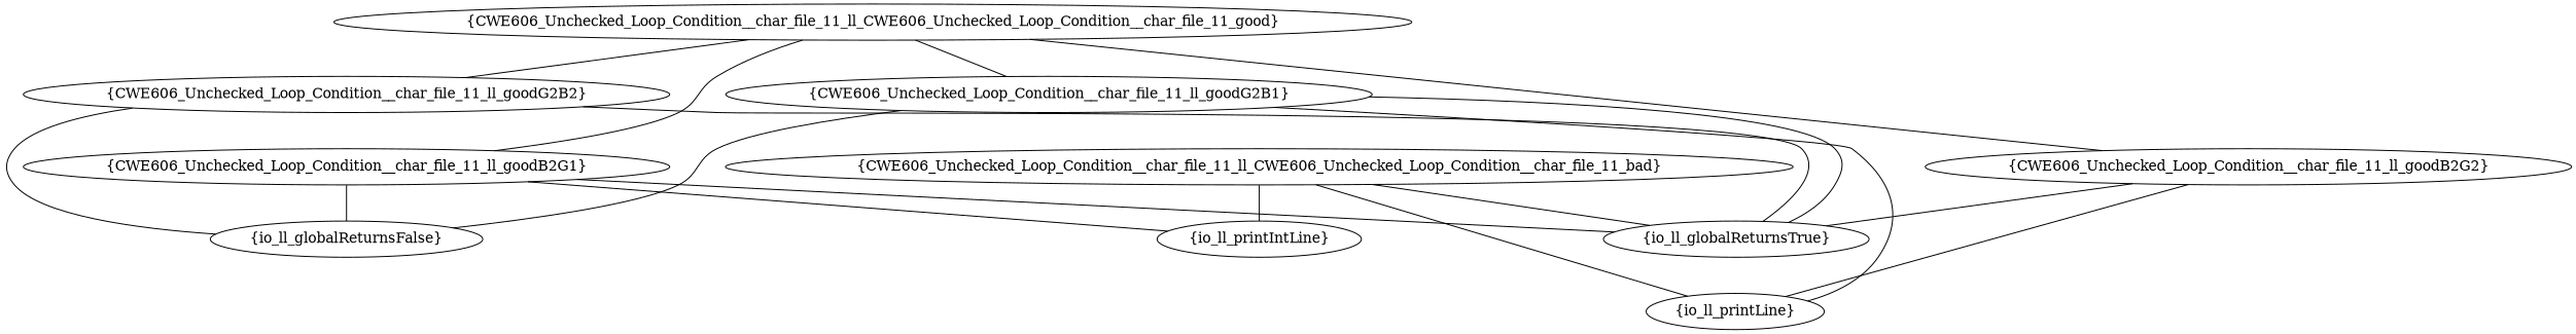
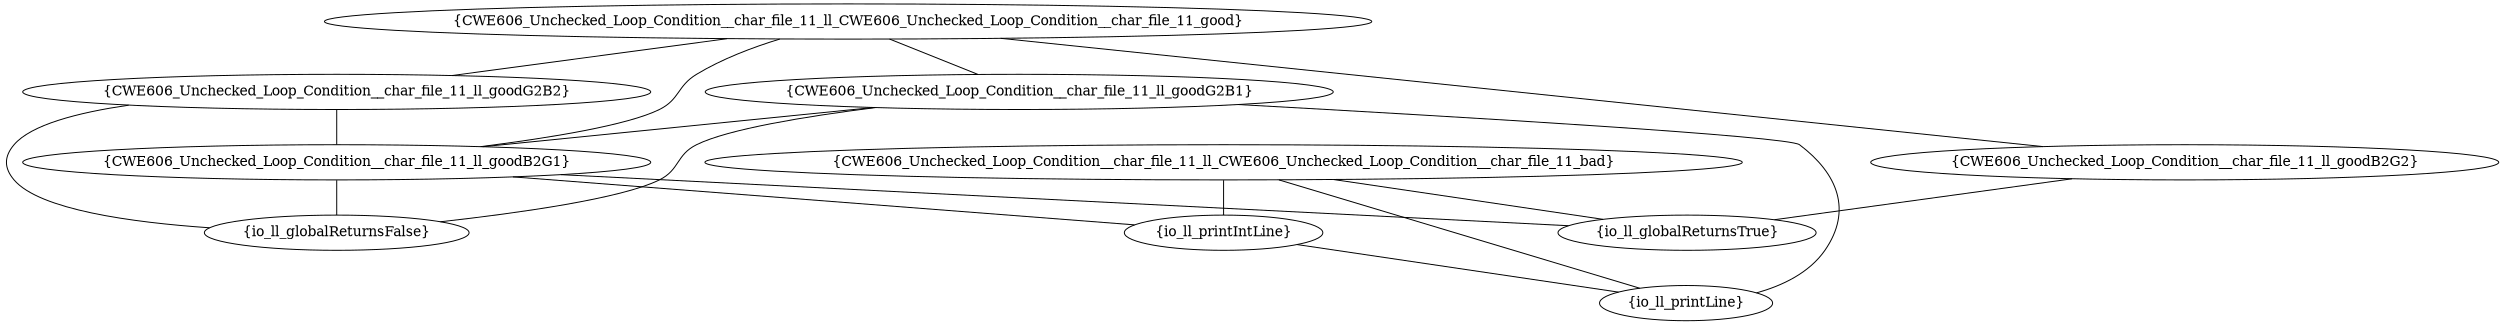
  graph {
    n1 [label="{CWE606_Unchecked_Loop_Condition__char_file_11_ll_goodG2B2}"]
    n2 [label="{io_ll_globalReturnsTrue}"]
    n3 [label="{io_ll_globalReturnsFalse}"]
    n4 [label="{io_ll_printIntLine}"]
    n5 [label="{CWE606_Unchecked_Loop_Condition__char_file_11_ll_goodG2B1}"]
    n6 [label="{io_ll_printLine}"]
    n7 [label="{CWE606_Unchecked_Loop_Condition__char_file_11_ll_CWE606_Unchecked_Loop_Condition__char_file_11_good}"]
    n8 [label="{CWE606_Unchecked_Loop_Condition__char_file_11_ll_goodB2G1}"]
    n9 [label="{CWE606_Unchecked_Loop_Condition__char_file_11_ll_goodB2G2}"]
    n10 [label="{CWE606_Unchecked_Loop_Condition__char_file_11_ll_CWE606_Unchecked_Loop_Condition__char_file_11_bad}"]
-   n1 -- n2
+   n1 -- n8
    n1 -- n3
-   n5 -- n2
+   n5 -- n8
    n5 -- n3
    n5 -- n6
    n7 -- n1
    n7 -- n5
    n7 -- n8
    n7 -- n9
    n8 -- n2
    n8 -- n3
    n8 -- n4
    n9 -- n2
-   n9 -- n6
+   n4 -- n6
    n10 -- n2
    n10 -- n4
    n10 -- n6
  }
